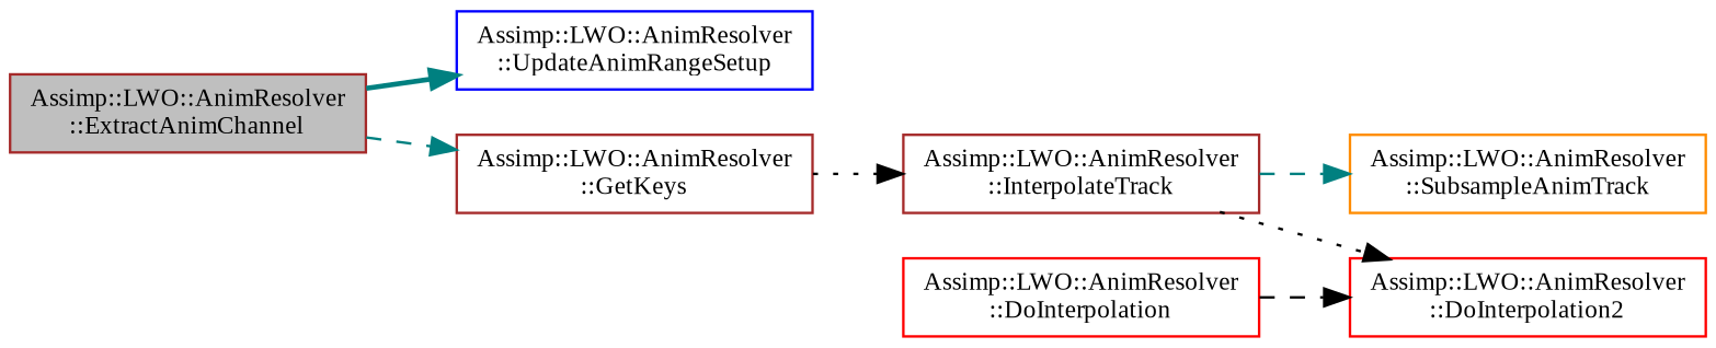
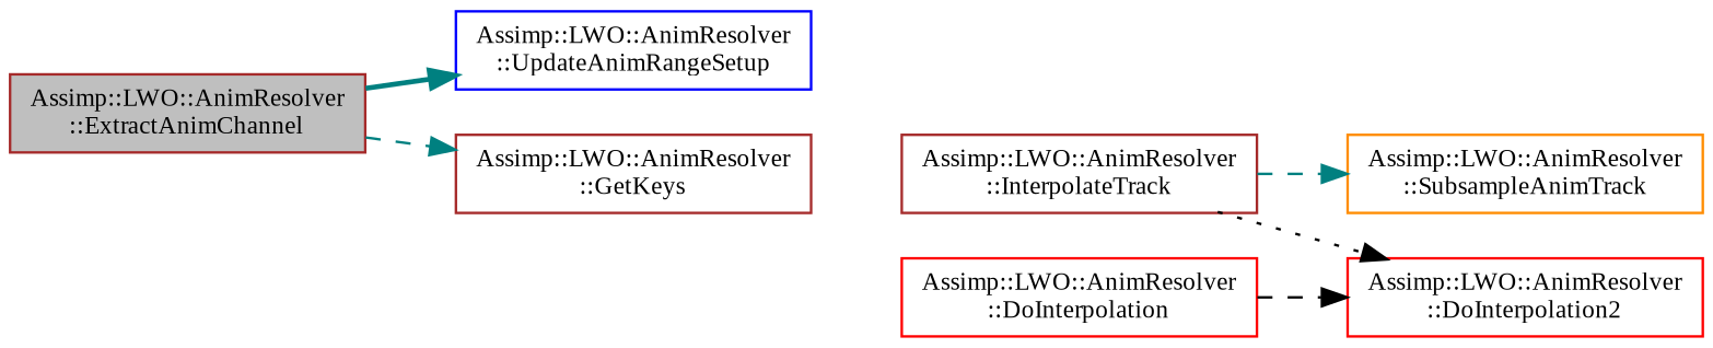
  digraph {
    fontname="Liberation Serif"
    rankdir=LR
    node [color=brown fillcolor=white fontname="Liberation Serif" fontsize=10 shape=record style=filled]
    edge [color=teal fontname="Liberation Serif" fontsize=10 labelfontname=Helvetica labelfontsize=10 style=dashed]
    n1 [fillcolor=grey75 fontcolor=black height=0.2 label="Assimp::LWO::AnimResolver\l::ExtractAnimChannel" width=0.4]
    n2 [color=blue height=0.2 label="Assimp::LWO::AnimResolver\l::UpdateAnimRangeSetup" width=0.4]
    n3 [height=0.2 label="Assimp::LWO::AnimResolver\l::GetKeys" width=0.4]
    n4 [height=0.2 label="Assimp::LWO::AnimResolver\l::InterpolateTrack" width=0.4]
    n5 [color=darkorange height=0.2 label="Assimp::LWO::AnimResolver\l::SubsampleAnimTrack" width=0.4]
    n6 [color=red height=0.2 label="Assimp::LWO::AnimResolver\l::DoInterpolation2" width=0.4]
    n7 [color=red height=0.2 label="Assimp::LWO::AnimResolver\l::DoInterpolation" width=0.4]
    n1 -> n2 [style=bold]
    n1 -> n3
-   n3 -> n4 [color=black style=dotted]
    n4 -> n5
    n4 -> n6 [color=black style=dotted]
    n7 -> n6 [color=black]
  }
